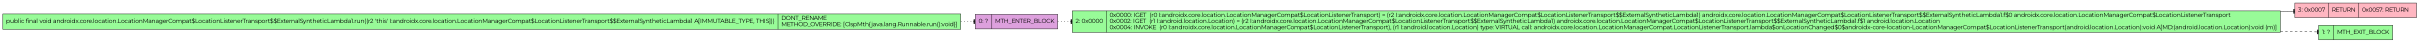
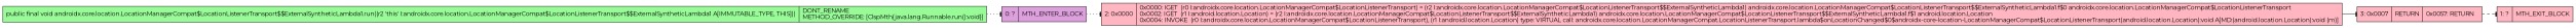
  digraph {
    fontname=Montserrat
    rankdir=LR
    node [fillcolor=palegreen fontname=Montserrat shape=record style=filled]
    edge [arrowhead=tee fontname=Montserrat style=dotted]
    n1 [fillcolor=plum label="{0\:\ ?|MTH_ENTER_BLOCK\l}"]
-   n2 [label="{2\:\ 0x0000|0x0000: IGET  (r0 I:androidx.core.location.LocationManagerCompat$LocationListenerTransport) = (r2 I:androidx.core.location.LocationManagerCompat$LocationListenerTransport$$ExternalSyntheticLambda1) androidx.core.location.LocationManagerCompat$LocationListenerTransport$$ExternalSyntheticLambda1.f$0 androidx.core.location.LocationManagerCompat$LocationListenerTransport \l0x0002: IGET  (r1 I:android.location.Location) = (r2 I:androidx.core.location.LocationManagerCompat$LocationListenerTransport$$ExternalSyntheticLambda1) androidx.core.location.LocationManagerCompat$LocationListenerTransport$$ExternalSyntheticLambda1.f$1 android.location.Location \l0x0004: INVOKE  (r0 I:androidx.core.location.LocationManagerCompat$LocationListenerTransport), (r1 I:android.location.Location) type: VIRTUAL call: androidx.core.location.LocationManagerCompat.LocationListenerTransport.lambda$onLocationChanged$0$androidx\-core\-location\-LocationManagerCompat$LocationListenerTransport(android.location.Location):void A[MD:(android.location.Location):void (m)]\l}"]
+   n2 [fillcolor=lightpink label="{2\:\ 0x0000|0x0000: IGET  (r0 I:androidx.core.location.LocationManagerCompat$LocationListenerTransport) = (r2 I:androidx.core.location.LocationManagerCompat$LocationListenerTransport$$ExternalSyntheticLambda1) androidx.core.location.LocationManagerCompat$LocationListenerTransport$$ExternalSyntheticLambda1.f$0 androidx.core.location.LocationManagerCompat$LocationListenerTransport \l0x0002: IGET  (r1 I:android.location.Location) = (r2 I:androidx.core.location.LocationManagerCompat$LocationListenerTransport$$ExternalSyntheticLambda1) androidx.core.location.LocationManagerCompat$LocationListenerTransport$$ExternalSyntheticLambda1.f$1 android.location.Location \l0x0004: INVOKE  (r0 I:androidx.core.location.LocationManagerCompat$LocationListenerTransport), (r1 I:android.location.Location) type: VIRTUAL call: androidx.core.location.LocationManagerCompat.LocationListenerTransport.lambda$onLocationChanged$0$androidx\-core\-location\-LocationManagerCompat$LocationListenerTransport(android.location.Location):void A[MD:(android.location.Location):void (m)]\l}"]
    n3 [fillcolor=lightpink label="{3\:\ 0x0007|RETURN\l|0x0057: RETURN   \l}"]
-   n4 [label="{1\:\ ?|MTH_EXIT_BLOCK\l}"]
+   n4 [fillcolor=lightpink label="{1\:\ ?|MTH_EXIT_BLOCK\l}"]
    n5 [label="{public final void androidx.core.location.LocationManagerCompat$LocationListenerTransport$$ExternalSyntheticLambda1.run((r2 'this' I:androidx.core.location.LocationManagerCompat$LocationListenerTransport$$ExternalSyntheticLambda1 A[IMMUTABLE_TYPE, THIS]))  | DONT_RENAME\lMETHOD_OVERRIDE: [ClspMth\{java.lang.Runnable.run():void\}]\l}"]
    n1 -> n2
    n2 -> n3 [style=solid]
-   n2 -> n4 [style=dashed]
+   n3 -> n4 [style=dashed]
    n5 -> n1
  }
